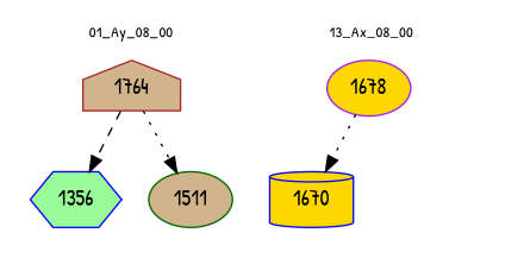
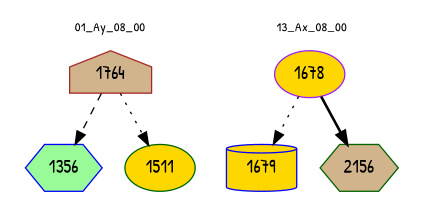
  digraph {
    fontname="Patrick Hand"
    node [color=blue fillcolor=tan fontname="Patrick Hand" shape=hexagon style=filled]
    edge [color=black fontname="Patrick Hand" style=dotted]
    n1 [color=brown label=1764 shape=house]
    n2 [fillcolor=palegreen label=1356]
-   n3 [color=darkgreen label=1511 shape=ellipse]
+   n3 [color=darkgreen fillcolor=gold label=1511 shape=ellipse]
    n4 [color=purple fillcolor=gold label=1678 shape=ellipse]
-   n5 [fillcolor=gold label=1670 shape=cylinder]
+   n5 [fillcolor=gold label=1679 shape=cylinder]
+   n6 [color=darkgreen label=2156]
    subgraph cluster_1 {
      color=white
      fontsize=10
      label="01_Ay_08_00"
      n1
      n2
      n3
    }
    subgraph cluster_2 {
      color=white
      fontsize=10
      label="13_Ax_08_00"
      n4
      n5
+     n6
    }
    n1 -> n2 [style=dashed]
    n1 -> n3
    n4 -> n5
+   n4 -> n6 [style=bold]
  }
